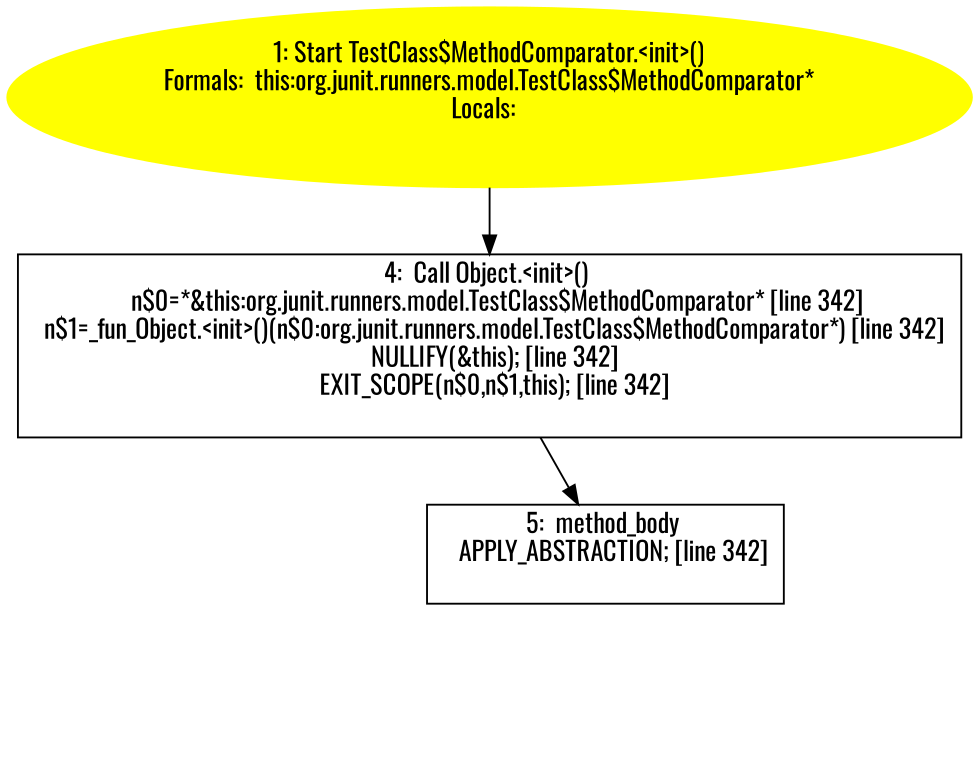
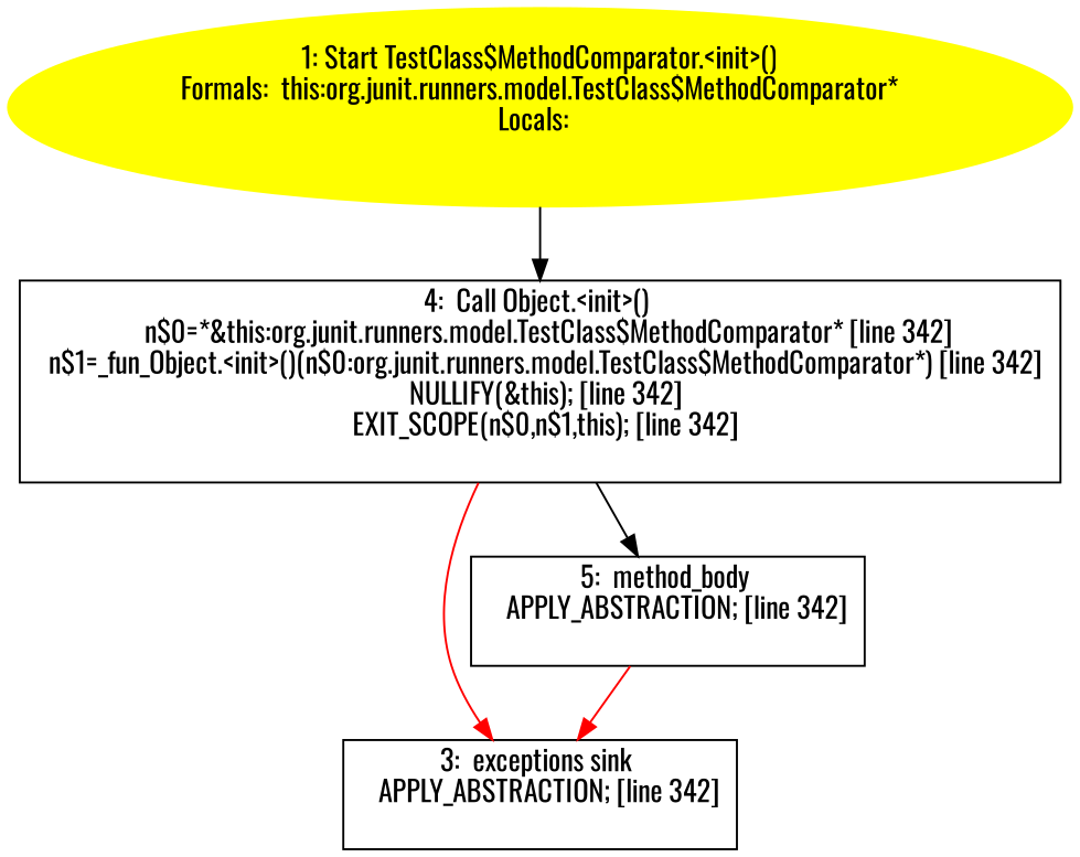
  digraph {
    fontname=Oswald
    node [fontname=Oswald shape=box]
    edge [fontname=Oswald]
    n1 [color=yellow label="1: Start TestClass$MethodComparator.<init>()\nFormals:  this:org.junit.runners.model.TestClass$MethodComparator*\nLocals:  \n  " style=filled shape=""]
    n2 [label="4:  Call Object.<init>() \n   n$0=*&this:org.junit.runners.model.TestClass$MethodComparator* [line 342]\n  n$1=_fun_Object.<init>()(n$0:org.junit.runners.model.TestClass$MethodComparator*) [line 342]\n  NULLIFY(&this); [line 342]\n  EXIT_SCOPE(n$0,n$1,this); [line 342]\n "]
+   n3 [label="3:  exceptions sink \n   APPLY_ABSTRACTION; [line 342]\n "]
    n4 [label="5:  method_body \n   APPLY_ABSTRACTION; [line 342]\n "]
    n1 -> n2
+   n2 -> n3 [color=red]
    n2 -> n4
+   n4 -> n3 [color=red]
  }
